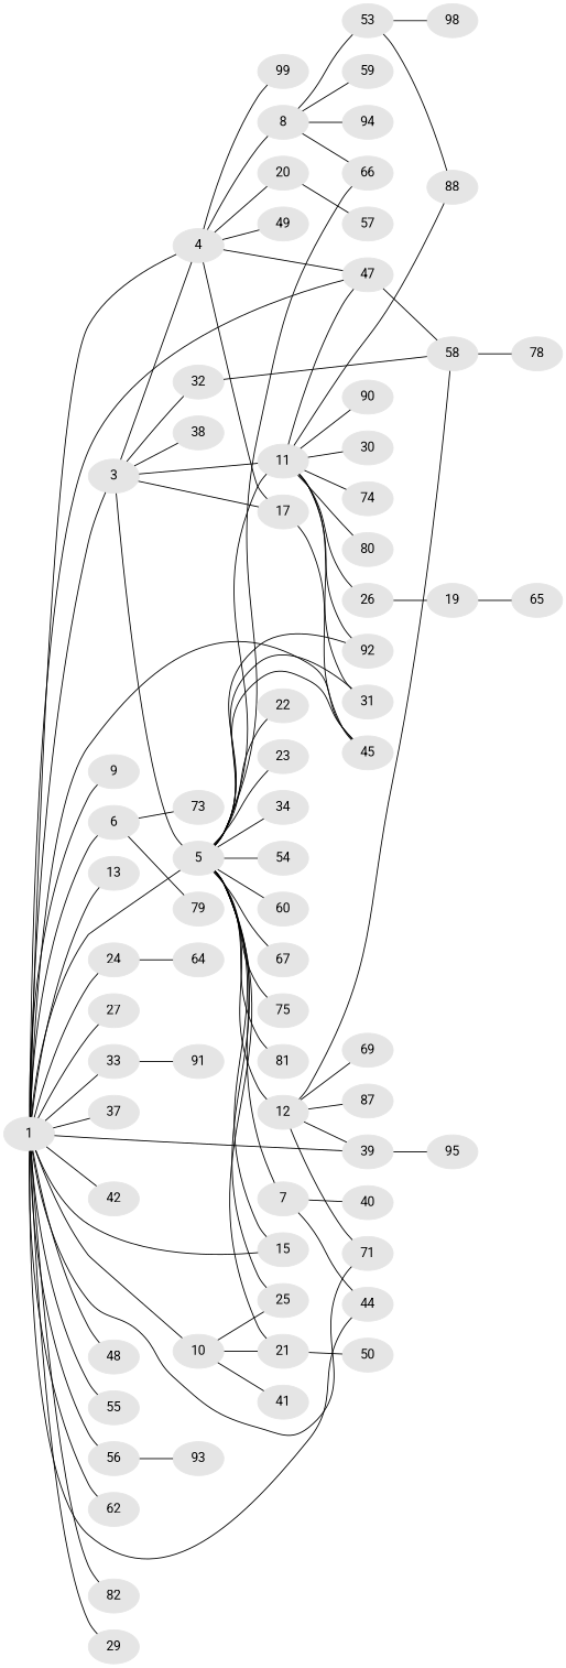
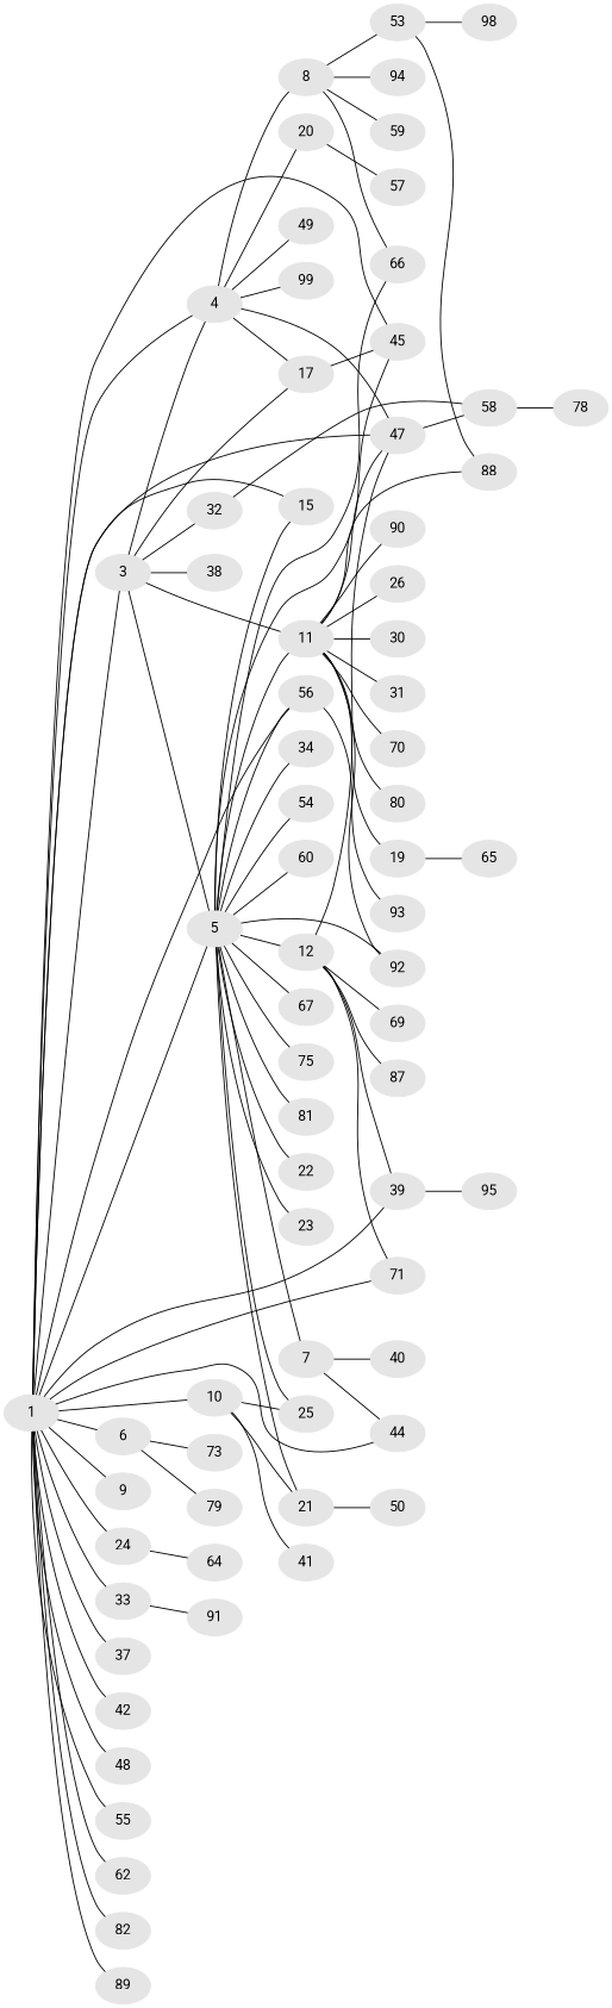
  graph {
    fontname=Roboto
    rankdir=LR
    node [color=gray90 fontname=Roboto style=filled]
    edge [fontname=Roboto]
    1 [super="+2"]
    3 [super="+14"]
    4 [super="+16"]
    5 [super="+52"]
    6 [super="+45"]
    9
    10 [super="+61"]
-   13
    15 [super="+28"]
    24
-   27
    33 [super="+86"]
    37
    39 [super="+68"]
    42
    n16 [label=45 super="+76"]
    44 [super="+84"]
    47
    48
    55
    56 [super="+97"]
    62 [super="+87"]
    71
    82 [super="+96"]
-   89 [label=29]
+   89
    11 [super="+18"]
    17 [super="+63"]
    32 [super="+35"]
    38
    8 [super="+51"]
    20 [super="+74"]
    49
    99
    66
    7 [super="+36"]
    12 [super="+46"]
    21 [super="+29"]
    22
    23
    25 [super="+83"]
    34
    54
    60
    67 [super="+100"]
    75
    81
    92
    73
    79
    41
    64
    91
    95
    58 [super="+72"]
    93
    19
    26
    30
    31
-   70 [label=74]
+   70
    80
    88
    90
    53 [super="+77"]
    59
    94
    57
    40
    69
    n70 [label=87]
    50
    98
    65
    78
    1 -- 3
    1 -- 4
    1 -- 5
    1 -- 6
    1 -- 9
    1 -- 10
-   1 -- 13
    1 -- 15
    1 -- 24
-   1 -- 27
    1 -- 33
    1 -- 37
    1 -- 39
    1 -- 42
    1 -- n16
    1 -- 44
    1 -- 47
    1 -- 48
    1 -- 55
    1 -- 56
    1 -- 62
    1 -- 71
    1 -- 82
    1 -- 89
    3 -- 4
    3 -- 5
    3 -- 11
    3 -- 17
    3 -- 32
    3 -- 38
    4 -- 47
    4 -- 17
    4 -- 8
    4 -- 20
    4 -- 49
    4 -- 99
    5 -- 15
    5 -- n16
-   5 -- 31
+   5 -- 56
    5 -- 11
    5 -- 66
    5 -- 7
    5 -- 12
    5 -- 21
    5 -- 22
    5 -- 23
    5 -- 25
    5 -- 34
    5 -- 54
    5 -- 60
    5 -- 67
    5 -- 75
    5 -- 81
    5 -- 92
    6 -- 73
    6 -- 79
    10 -- 21 [weight=2]
    10 -- 25
    10 -- 41
    24 -- 64
    33 -- 91
    39 -- 95
    47 -- 58
    56 -- 93
    11 -- 47
    11 -- 92
-   26 -- 19
+   11 -- 19
    11 -- 26
    11 -- 30
    11 -- 31
    11 -- 70
    11 -- 80
    11 -- 88
    11 -- 90
    17 -- n16
    32 -- 58
    8 -- 66
    8 -- 53
    8 -- 59
    8 -- 94
    20 -- 57
    7 -- 44
    7 -- 40
    12 -- 39
-   12 -- 58
+   12 -- 47
    12 -- 71
    12 -- 69
    12 -- n70
    21 -- 50
    58 -- 78
    19 -- 65
    53 -- 88
    53 -- 98
  }
